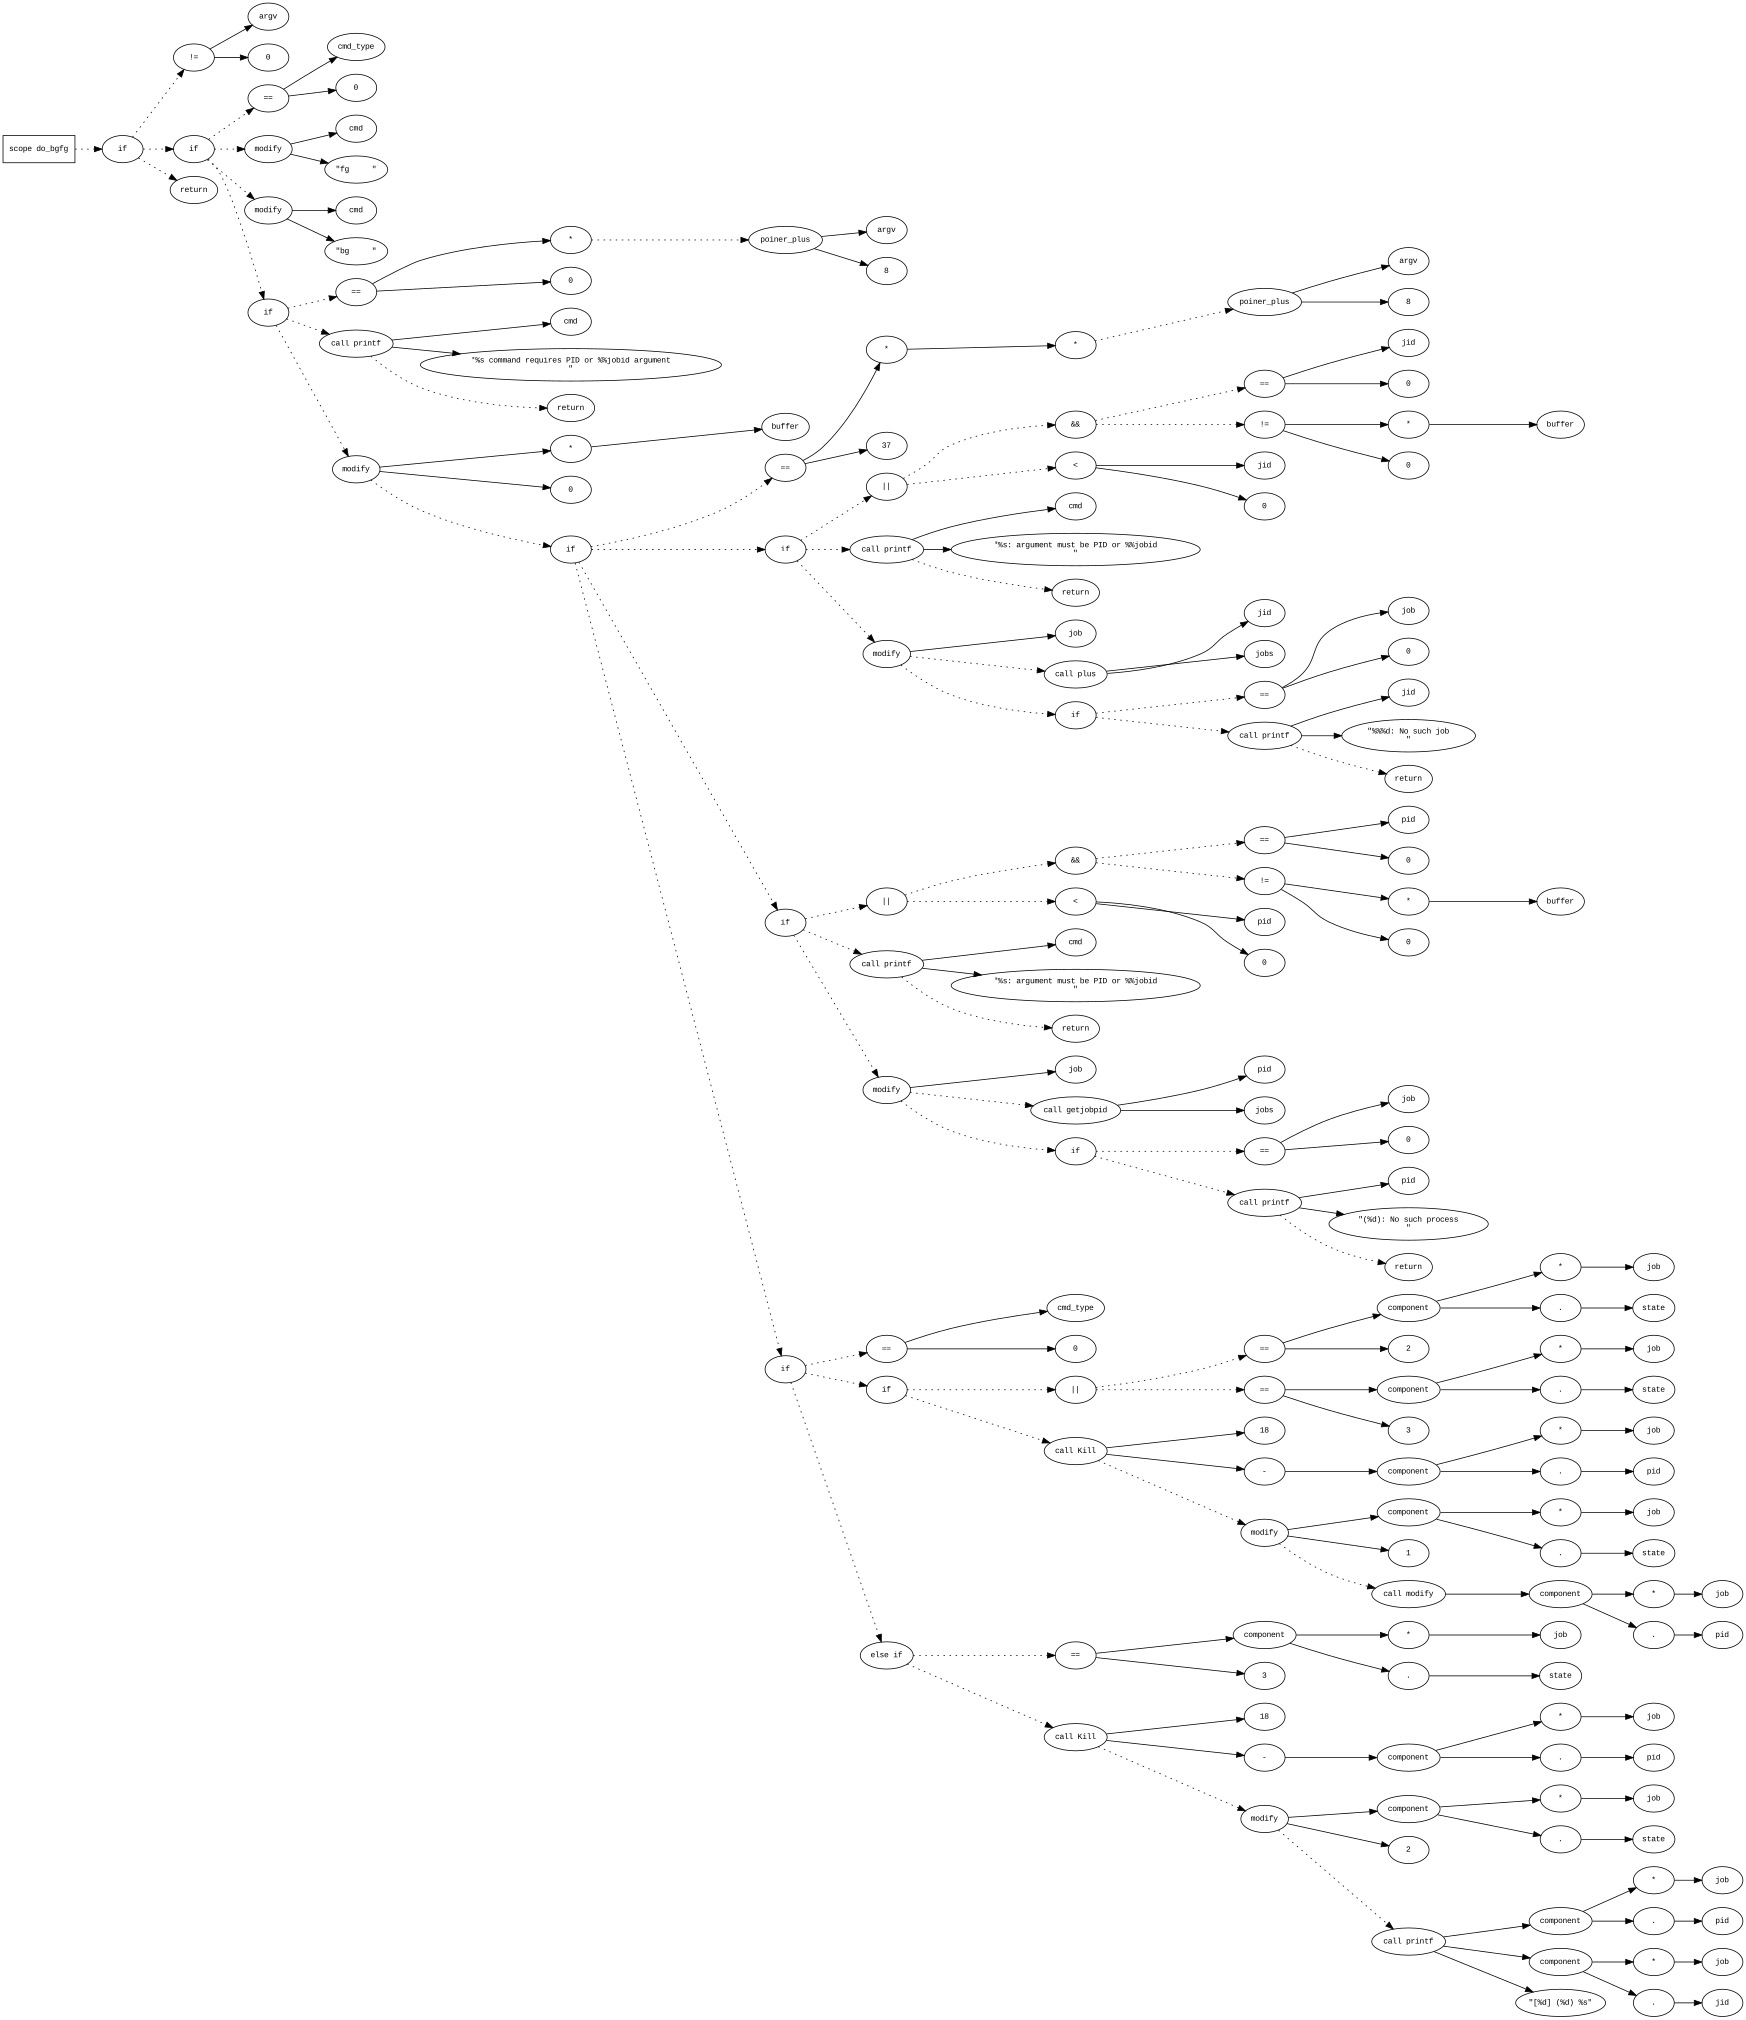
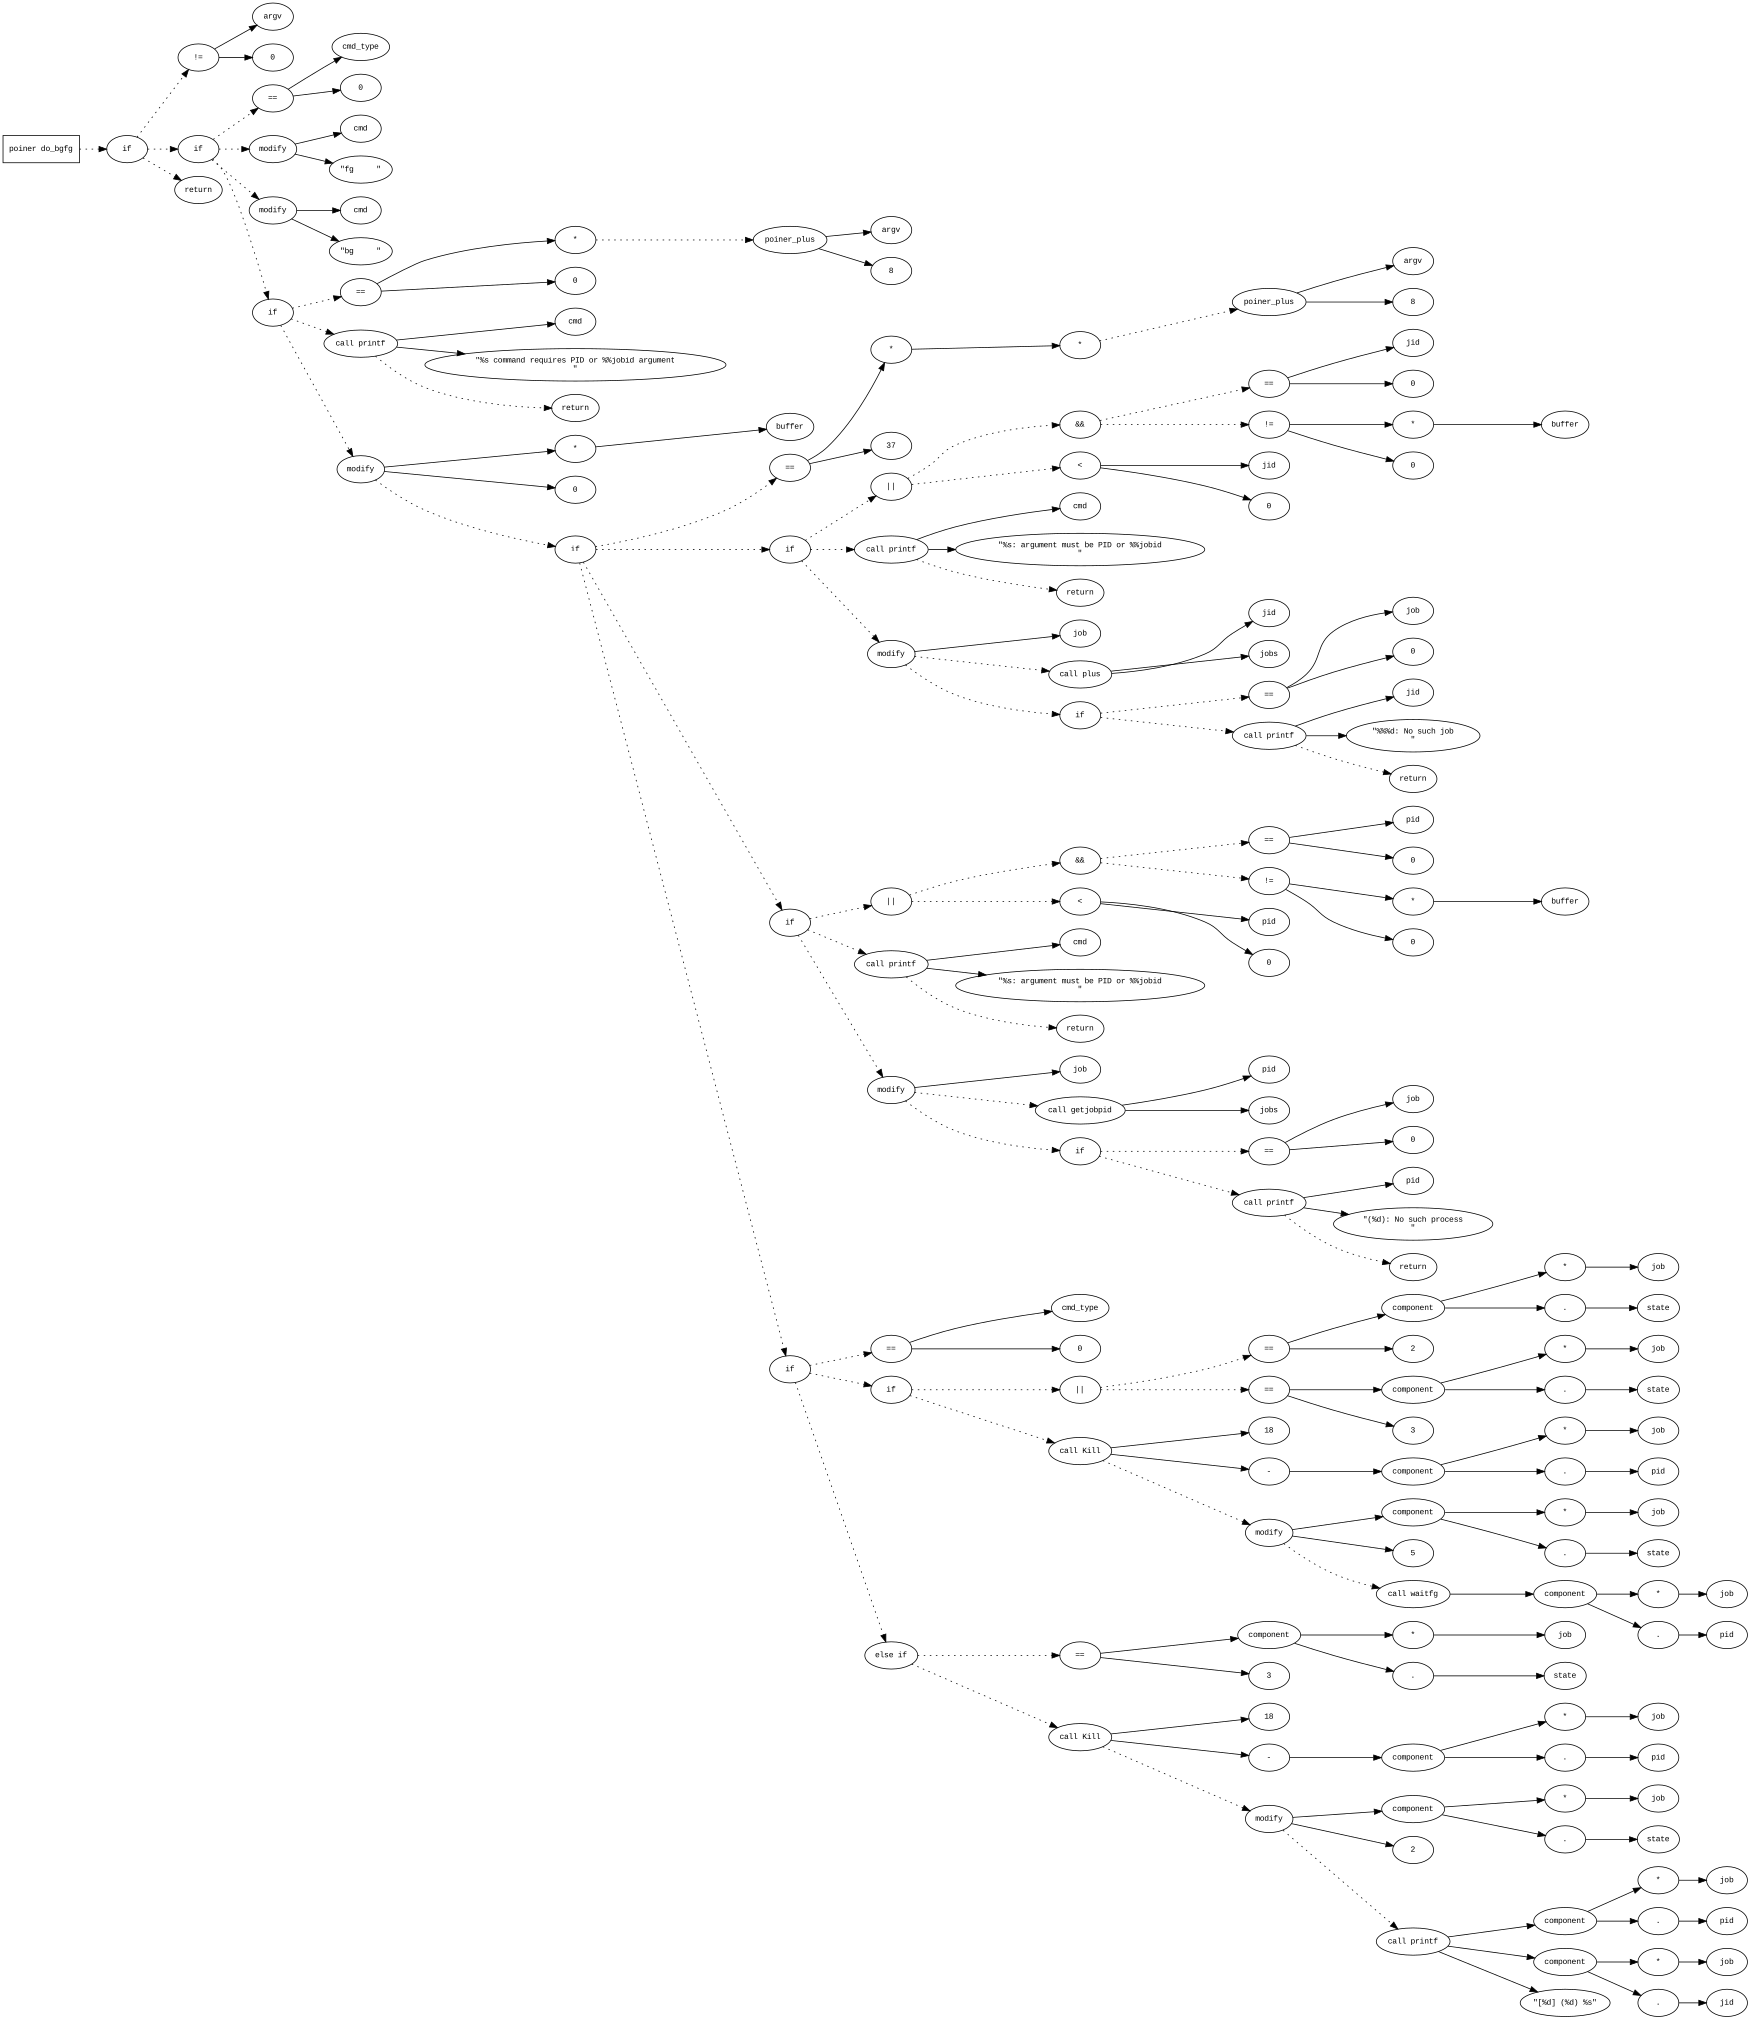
  digraph {
    fontname="Times New Roman"
    fontsize=10
    rankdir=LR
    node [fontname="Courier New" fontsize=10 shape=ellipse]
    edge [fontname="Times New Roman" fontsize=10]
-   n1 [label="scope do_bgfg" shape=box]
+   n1 [label="poiner do_bgfg" shape=box]
    n2 [label=if]
    n3 [label="!="]
    n4 [label=if]
    n5 [label=return]
    n6 [label=argv]
    n7 [label=0]
    n8 [label="=="]
    n9 [label=modify]
    n10 [label=modify]
    n11 [label=if]
    n12 [label=cmd_type]
    n13 [label=0]
    n14 [label=cmd]
    n15 [label="\"fg     \""]
    n16 [label=cmd]
    n17 [label="\"bg     \""]
    n18 [label="=="]
    n19 [label="call printf"]
    n20 [label=modify]
    n21 [label="*"]
    n22 [label=0]
    n23 [label=cmd]
    n24 [label="\"%s command requires PID or %%jobid argument\n\""]
    n25 [label=return]
    n26 [label="*"]
    n27 [label=0]
    n28 [label=if]
    n29 [label=poiner_plus]
    n30 [label=argv]
    n31 [label=8]
    n32 [label=buffer]
    n33 [label="=="]
    n34 [label=if]
    n35 [label=if]
    n36 [label=if]
    n37 [label="*"]
    n38 [label=37]
    n39 [label="||"]
    n40 [label="call printf"]
    n41 [label=modify]
    n42 [label="||"]
    n43 [label="call printf"]
    n44 [label=modify]
    n45 [label="=="]
    n46 [label=if]
    n47 [label="else if"]
    n48 [label="*"]
    n49 [label=poiner_plus]
    n50 [label=argv]
    n51 [label=8]
    n52 [label="&&"]
    n53 [label="<"]
    n54 [label=cmd]
    n55 [label="\"%s: argument must be PID or %%jobid\n\""]
    n56 [label=return]
    n57 [label=job]
    n58 [label="call plus"]
    n59 [label=if]
    n60 [label="=="]
    n61 [label="!="]
    n62 [label=jid]
    n63 [label=0]
    n64 [label=jid]
    n65 [label=0]
    n66 [label="*"]
    n67 [label=0]
    n68 [label=buffer]
    n69 [label=jid]
    n70 [label=jobs]
    n71 [label="=="]
    n72 [label="call printf"]
    n73 [label=job]
    n74 [label=0]
    n75 [label=jid]
    n76 [label="\"%%%d: No such job\n\""]
    n77 [label=return]
    n78 [label="&&"]
    n79 [label="<"]
    n80 [label=cmd]
    n81 [label="\"%s: argument must be PID or %%jobid\n\""]
    n82 [label=return]
    n83 [label=job]
    n84 [label="call getjobpid"]
    n85 [label=if]
    n86 [label="=="]
    n87 [label="!="]
    n88 [label=pid]
    n89 [label=0]
    n90 [label=pid]
    n91 [label=0]
    n92 [label="*"]
    n93 [label=0]
    n94 [label=buffer]
    n95 [label=pid]
    n96 [label=jobs]
    n97 [label="=="]
    n98 [label="call printf"]
    n99 [label=job]
    n100 [label=0]
    n101 [label=pid]
    n102 [label="\"(%d): No such process\n\""]
    n103 [label=return]
    n104 [label=cmd_type]
    n105 [label=0]
    n106 [label="||"]
    n107 [label="call Kill"]
    n108 [label="=="]
    n109 [label="call Kill"]
    n110 [label="=="]
    n111 [label="=="]
    n112 [label=18]
    n113 [label="-"]
    n114 [label=modify]
    n115 [label=component]
    n116 [label=2]
    n117 [label=component]
    n118 [label=3]
    n119 [label="*"]
    n120 [label="."]
    n121 [label=job]
    n122 [label=state]
    n123 [label="*"]
    n124 [label="."]
    n125 [label=job]
    n126 [label=state]
    n127 [label=component]
    n128 [label=component]
-   n129 [label=1]
-   n130 [label="call modify"]
+   n129 [label=5]
+   n130 [label="call waitfg"]
    n131 [label="*"]
    n132 [label="."]
    n133 [label=job]
    n134 [label=pid]
    n135 [label="*"]
    n136 [label="."]
    n137 [label=component]
    n138 [label=job]
    n139 [label=state]
    n140 [label="*"]
    n141 [label="."]
    n142 [label=job]
    n143 [label=pid]
    n144 [label=component]
    n145 [label=3]
    n146 [label=18]
    n147 [label="-"]
    n148 [label=modify]
    n149 [label="*"]
    n150 [label="."]
    n151 [label=job]
    n152 [label=state]
    n153 [label=component]
    n154 [label=component]
    n155 [label=2]
    n156 [label="call printf"]
    n157 [label="*"]
    n158 [label="."]
    n159 [label=job]
    n160 [label=pid]
    n161 [label="*"]
    n162 [label="."]
    n163 [label=component]
    n164 [label=component]
    n165 [label="\"[%d] (%d) %s\""]
    n166 [label=job]
    n167 [label=state]
    n168 [label="*"]
    n169 [label="."]
    n170 [label="*"]
    n171 [label="."]
    n172 [label=job]
    n173 [label=pid]
    n174 [label=job]
    n175 [label=jid]
    n1 -> n2 [style=dotted]
    n2 -> n3 [style=dotted]
    n2 -> n4 [style=dotted]
    n2 -> n5 [style=dotted]
    n3 -> n6
    n3 -> n7
    n4 -> n8 [style=dotted]
    n4 -> n9 [style=dotted]
    n4 -> n10 [style=dotted]
    n4 -> n11 [style=dotted]
    n8 -> n12
    n8 -> n13
    n9 -> n14
    n9 -> n15
    n10 -> n16
    n10 -> n17
    n11 -> n18 [style=dotted]
    n11 -> n19 [style=dotted]
    n11 -> n20 [style=dotted]
    n18 -> n21
    n18 -> n22
    n19 -> n23
    n19 -> n24
    n19 -> n25 [style=dotted]
    n20 -> n26
    n20 -> n27
    n20 -> n28 [style=dotted]
    n21 -> n29 [style=dotted]
    n26 -> n32
    n28 -> n33 [style=dotted]
    n28 -> n34 [style=dotted]
    n28 -> n35 [style=dotted]
    n28 -> n36 [style=dotted]
    n29 -> n30
    n29 -> n31
    n33 -> n37
    n33 -> n38
    n34 -> n39 [style=dotted]
    n34 -> n40 [style=dotted]
    n34 -> n41 [style=dotted]
    n35 -> n42 [style=dotted]
    n35 -> n43 [style=dotted]
    n35 -> n44 [style=dotted]
    n36 -> n45 [style=dotted]
    n36 -> n46 [style=dotted]
    n36 -> n47 [style=dotted]
    n37 -> n48
    n39 -> n52 [style=dotted]
    n39 -> n53 [style=dotted]
    n40 -> n54
    n40 -> n55
    n40 -> n56 [style=dotted]
    n41 -> n57
    n41 -> n58 [style=dotted]
    n41 -> n59 [style=dotted]
    n42 -> n78 [style=dotted]
    n42 -> n79 [style=dotted]
    n43 -> n80
    n43 -> n81
    n43 -> n82 [style=dotted]
    n44 -> n83
    n44 -> n84 [style=dotted]
    n44 -> n85 [style=dotted]
    n45 -> n104
    n45 -> n105
    n46 -> n106 [style=dotted]
    n46 -> n107 [style=dotted]
    n47 -> n108 [style=dotted]
    n47 -> n109 [style=dotted]
    n48 -> n49 [style=dotted]
    n49 -> n50
    n49 -> n51
    n52 -> n60 [style=dotted]
    n52 -> n61 [style=dotted]
    n53 -> n62
    n53 -> n63
    n58 -> n69
    n58 -> n70
    n59 -> n71 [style=dotted]
    n59 -> n72 [style=dotted]
    n60 -> n64
    n60 -> n65
    n61 -> n66
    n61 -> n67
    n66 -> n68
    n71 -> n73
    n71 -> n74
    n72 -> n75
    n72 -> n76
    n72 -> n77 [style=dotted]
    n78 -> n86 [style=dotted]
    n78 -> n87 [style=dotted]
    n79 -> n88
    n79 -> n89
    n84 -> n95
    n84 -> n96
    n85 -> n97 [style=dotted]
    n85 -> n98 [style=dotted]
    n86 -> n90
    n86 -> n91
    n87 -> n92
    n87 -> n93
    n92 -> n94
    n97 -> n99
    n97 -> n100
    n98 -> n101
    n98 -> n102
    n98 -> n103 [style=dotted]
    n106 -> n110 [style=dotted]
    n106 -> n111 [style=dotted]
    n107 -> n112
    n107 -> n113
    n107 -> n114 [style=dotted]
    n108 -> n144
    n108 -> n145
    n109 -> n146
    n109 -> n147
    n109 -> n148 [style=dotted]
    n110 -> n115
    n110 -> n116
    n111 -> n117
    n111 -> n118
    n113 -> n127
    n114 -> n128
    n114 -> n129
    n114 -> n130 [style=dotted]
    n115 -> n119
    n115 -> n120
    n117 -> n123
    n117 -> n124
    n119 -> n121
    n120 -> n122
    n123 -> n125
    n124 -> n126
    n127 -> n131
    n127 -> n132
    n128 -> n135
    n128 -> n136
    n130 -> n137
    n131 -> n133
    n132 -> n134
    n135 -> n138
    n136 -> n139
    n137 -> n140
    n137 -> n141
    n140 -> n142
    n141 -> n143
    n144 -> n149
    n144 -> n150
    n147 -> n153
    n148 -> n154
    n148 -> n155
    n148 -> n156 [style=dotted]
    n149 -> n151
    n150 -> n152
    n153 -> n157
    n153 -> n158
    n154 -> n161
    n154 -> n162
    n156 -> n163
    n156 -> n164
    n156 -> n165
    n157 -> n159
    n158 -> n160
    n161 -> n166
    n162 -> n167
    n163 -> n168
    n163 -> n169
    n164 -> n170
    n164 -> n171
    n168 -> n172
    n169 -> n173
    n170 -> n174
    n171 -> n175
  }
